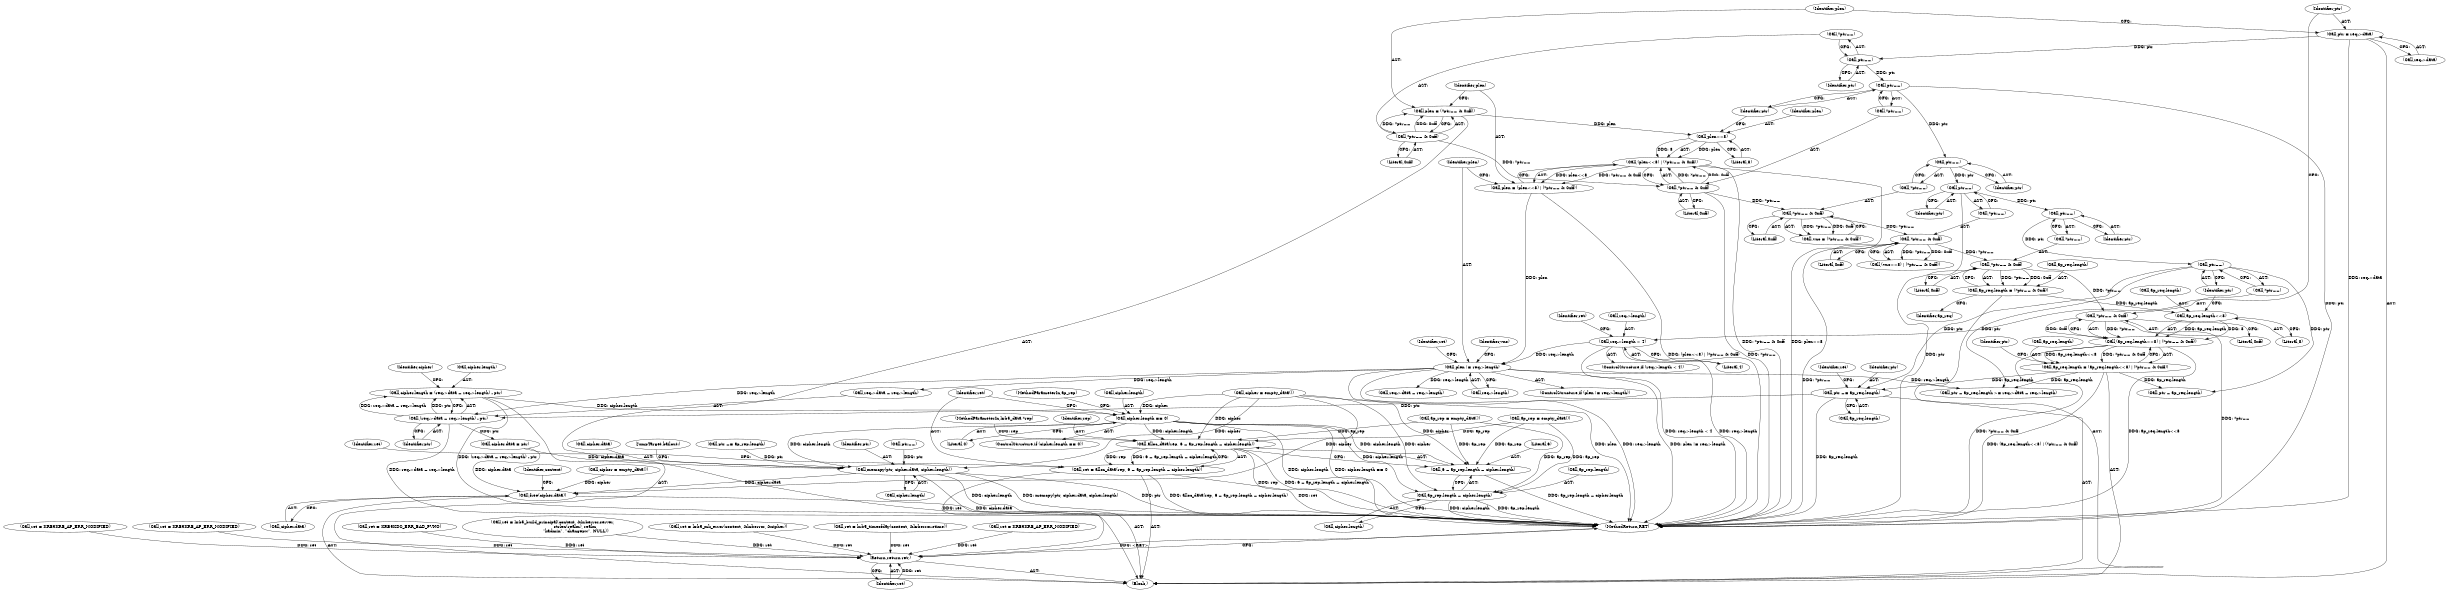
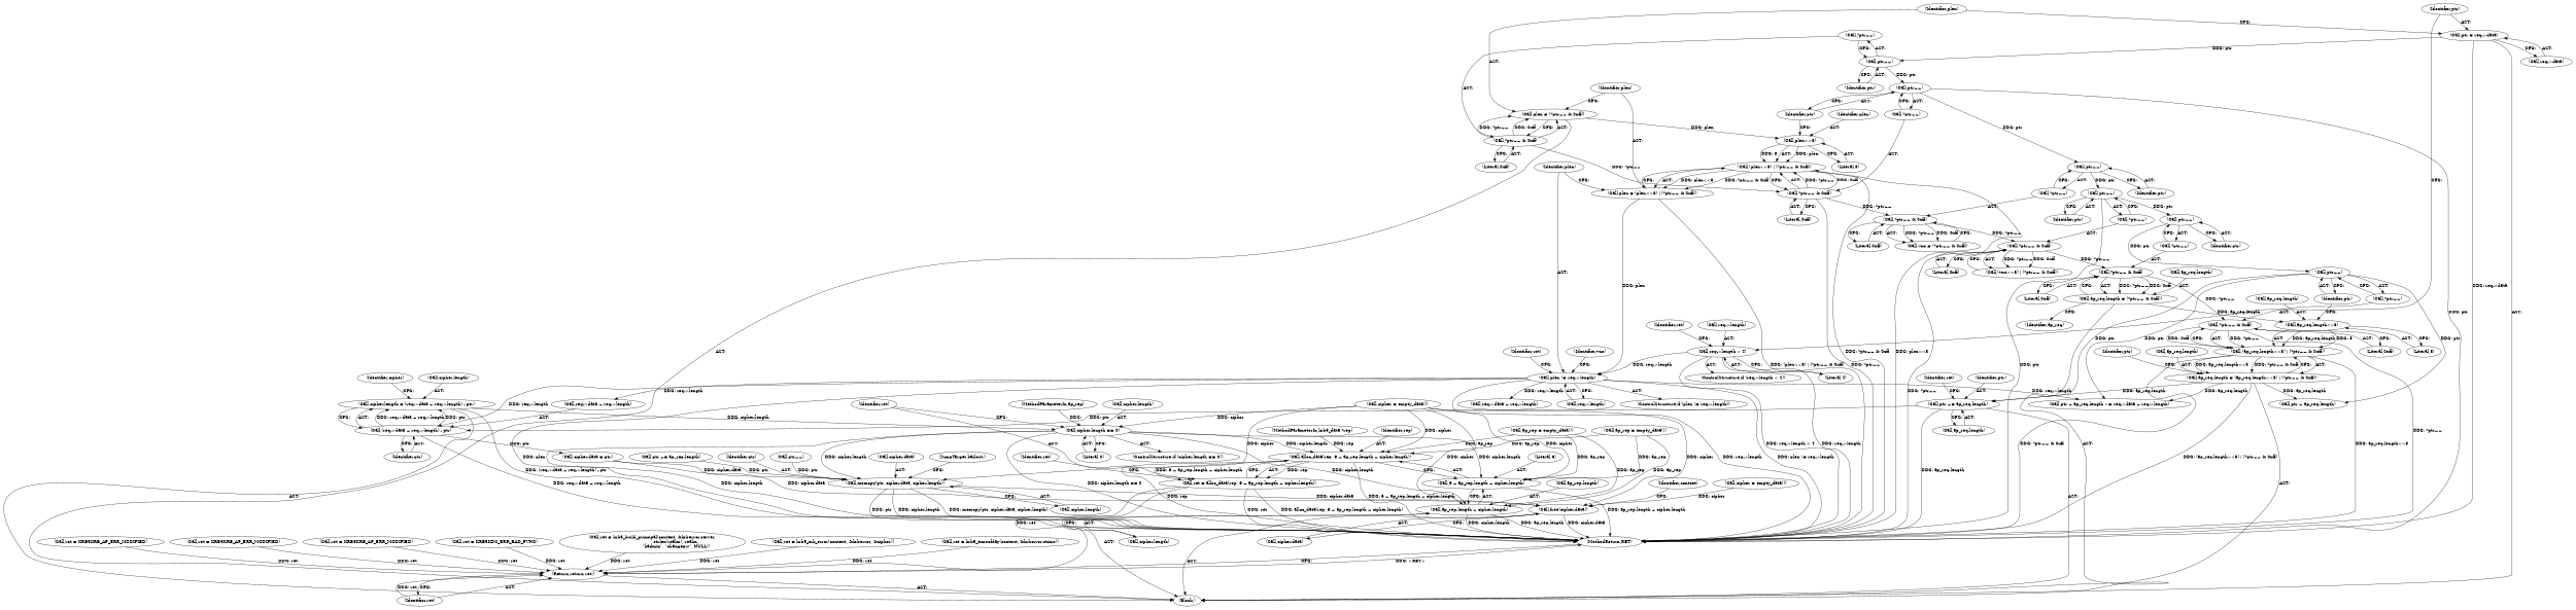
  digraph {
    n1 [label="(Call,cipher.length = (req->data + req->length) - ptr)"]
    n2 [label="(Call,(req->data + req->length) - ptr)"]
    n3 [label="(Call,cipher.length == 0)"]
    n4 [label="(Block,)"]
    n5 [label="(MethodReturn,RET)"]
    n6 [label="(Call,cipher.data = ptr)"]
    n7 [label="(Identifier,ptr)"]
    n8 [label="(Call,alloc_data(rep, 6 + ap_rep.length + cipher.length))"]
    n9 [label="(Call,6 + ap_rep.length + cipher.length)"]
    n10 [label="(Call,ap_rep.length + cipher.length)"]
    n11 [label="(Call,memcpy(ptr, cipher.data, cipher.length))"]
    n12 [label="(Literal,0)"]
    n13 [label="(ControlStructure,if (cipher.length == 0))"]
    n14 [label="(Return,return ret;)"]
    n15 [label="(Call,free(cipher.data))"]
    n16 [label="(Call,plen != req->length)"]
    n17 [label="(Call,ptr + ap_req.length >= req->data + req->length)"]
    n18 [label="(Call,req->data + req->length)"]
    n19 [label="(Call,req->data + req->length)"]
    n20 [label="(Call,req->length)"]
    n21 [label="(ControlStructure,if (plen != req->length))"]
    n22 [label="(Call,plen = (plen<<8) | (*ptr++ & 0xff))"]
    n23 [label="(Call,(plen<<8) | (*ptr++ & 0xff))"]
    n24 [label="(Call,*ptr++ & 0xff)"]
    n25 [label="(Call,*ptr++ & 0xff)"]
    n26 [label="(Literal,0xff)"]
    n27 [label="(Call,plen<<8)"]
    n28 [label="(Literal,8)"]
    n29 [label="(Call,plen = (*ptr++ & 0xff))"]
    n30 [label="(Call,*ptr++ & 0xff)"]
    n31 [label="(Literal,0xff)"]
    n32 [label="(Call,*ptr++ & 0xff)"]
    n33 [label="(Literal,0xff)"]
    n34 [label="(Call,vno = (*ptr++ & 0xff))"]
    n35 [label="(Call,req->length < 4)"]
    n36 [label="(Literal,4)"]
    n37 [label="(ControlStructure,if (req->length < 4))"]
    n38 [label="(Call,ptr += ap_req.length)"]
    n39 [label="(Call,ap_req.length)"]
    n40 [label="(Call,ap_req.length = (ap_req.length<<8) | (*ptr++ & 0xff))"]
    n41 [label="(Call,(ap_req.length<<8) | (*ptr++ & 0xff))"]
    n42 [label="(Call,ptr + ap_req.length)"]
    n43 [label="(Call,*ptr++ & 0xff)"]
    n44 [label="(Literal,0xff)"]
    n45 [label="(Call,ap_req.length<<8)"]
    n46 [label="(Literal,8)"]
    n47 [label="(Call,ap_req.length = (*ptr++ & 0xff))"]
    n48 [label="(Call,*ptr++ & 0xff)"]
    n49 [label="(Identifier,ap_req)"]
    n50 [label="(Literal,0xff)"]
    n51 [label="(Literal,0xff)"]
    n52 [label="(Call,(vno<<8) | (*ptr++ & 0xff))"]
    n53 [label="(Call,ptr++)"]
    n54 [label="(Call,*ptr++)"]
    n55 [label="(Identifier,ptr)"]
    n56 [label="(Call,ptr++)"]
    n57 [label="(Call,*ptr++)"]
    n58 [label="(Identifier,ptr)"]
    n59 [label="(Call,ptr++)"]
    n60 [label="(Call,*ptr++)"]
    n61 [label="(Identifier,ptr)"]
    n62 [label="(Call,ptr++)"]
    n63 [label="(Call,*ptr++)"]
    n64 [label="(Identifier,ptr)"]
    n65 [label="(Call,ptr++)"]
    n66 [label="(Identifier,ptr)"]
    n67 [label="(Call,*ptr++)"]
    n68 [label="(Call,ptr++)"]
    n69 [label="(Identifier,ptr)"]
    n70 [label="(Call,*ptr++)"]
    n71 [label="(Call,ptr = req->data)"]
    n72 [label="(Call,req->data)"]
    n73 [label="(Call,ret = alloc_data(rep, 6 + ap_rep.length + cipher.length))"]
    n74 [label="(Call,cipher.length)"]
    n75 [label="(Call,cipher.length)"]
    n76 [label="(Identifier,ret)"]
    n77 [label="(Call,cipher.data)"]
    n78 [label="(MethodParameterIn,krb5_data *rep)"]
    n79 [label="(Identifier,ret)"]
    n80 [label="(Call,ret = KRB5KRB_AP_ERR_MODIFIED)"]
    n81 [label="(Identifier,ptr)"]
    n82 [label="(Call,ap_req.length)"]
    n83 [label="(Identifier,ptr)"]
    n84 [label="(Call,ret = KRB5KDC_ERR_BAD_PVNO)"]
    n85 [label="(Identifier,plen)"]
    n86 [label="(Identifier,context)"]
    n87 [label="(Call,ptr++)"]
    n88 [label="(Identifier,cipher)"]
    n89 [label="(Call,ap_req.length)"]
    n90 [label="(Identifier,ptr)"]
    n91 [label="(Identifier,rep)"]
    n92 [label="(Call,cipher.data)"]
    n93 [label="(Call,ret = krb5_build_principal(context, &krberror.server,\n                                   strlen(realm), realm,\n                                   \"kadmin\", \"changepw\", NULL))"]
    n94 [label="(JumpTarget,bailout:)"]
    n95 [label="(Call,cipher.length)"]
    n96 [label="(Call,cipher = empty_data())"]
    n97 [label="(Call,ptr += ap_rep.length)"]
    n98 [label="(Call,ap_req.length)"]
    n99 [label="(Identifier,ret)"]
    n100 [label="(Call,ret = krb5_mk_error(context, &krberror, &cipher))"]
    n101 [label="(Identifier,plen)"]
    n102 [label="(Call,cipher = empty_data())"]
    n103 [label="(MethodParameterIn,ap_rep)"]
    n104 [label="(Identifier,ret)"]
    n105 [label="(Call,ap_rep = empty_data())"]
    n106 [label="(Call,ap_rep.length)"]
    n107 [label="(Identifier,plen)"]
    n108 [label="(Call,ap_rep = empty_data())"]
    n109 [label="(Call,ret = krb5_timeofday(context, &krberror.stime))"]
    n110 [label="(Identifier,ret)"]
    n111 [label="(Identifier,ptr)"]
    n112 [label="(Call,ret = KRB5KRB_AP_ERR_MODIFIED)"]
    n113 [label="(Call,cipher.length)"]
    n114 [label="(Literal,6)"]
    n115 [label="(Call,ret = KRB5KRB_AP_ERR_MODIFIED)"]
    n116 [label="(Identifier,vno)"]
    n117 [label="(Call,req->length)"]
    n118 [label="(Identifier,ret)"]
    n119 [label="(Identifier,plen)"]
    n1 -> n2 [label="CFG: "]
    n1 -> n3 [label="DDG: cipher.length"]
    n1 -> n4 [label="AST: "]
    n1 -> n5 [label="DDG: (req->data + req->length) - ptr"]
    n2 -> n1 [label="AST: "]
    n2 -> n1 [label="DDG: req->data + req->length"]
    n2 -> n1 [label="DDG: ptr"]
    n2 -> n5 [label="DDG: req->data + req->length"]
    n2 -> n6 [label="DDG: ptr"]
    n2 -> n7 [label="CFG: "]
    n3 -> n5 [label="DDG: cipher.length"]
    n3 -> n5 [label="DDG: cipher.length == 0"]
    n3 -> n8 [label="DDG: cipher.length"]
    n3 -> n9 [label="DDG: cipher.length"]
    n3 -> n10 [label="DDG: cipher.length"]
    n3 -> n11 [label="DDG: cipher.length"]
    n3 -> n12 [label="CFG: "]
    n3 -> n13 [label="AST: "]
    n5 -> n14 [label="CFG: "]
    n6 -> n11 [label="DDG: cipher.data"]
    n6 -> n15 [label="DDG: cipher.data"]
    n7 -> n2 [label="AST: "]
    n8 -> n5 [label="DDG: rep"]
    n8 -> n5 [label="DDG: 6 + ap_rep.length + cipher.length"]
    n8 -> n9 [label="CFG: "]
    n8 -> n73 [label="AST: "]
    n8 -> n73 [label="DDG: rep"]
    n8 -> n73 [label="DDG: 6 + ap_rep.length + cipher.length"]
    n9 -> n5 [label="DDG: ap_rep.length + cipher.length"]
    n9 -> n8 [label="AST: "]
    n9 -> n10 [label="CFG: "]
    n10 -> n5 [label="DDG: ap_rep.length"]
    n10 -> n5 [label="DDG: cipher.length"]
    n10 -> n9 [label="AST: "]
    n10 -> n74 [label="CFG: "]
-   n11 -> n4 [label="AST: "]
    n11 -> n5 [label="DDG: cipher.length"]
    n11 -> n5 [label="DDG: memcpy(ptr, cipher.data, cipher.length)"]
    n11 -> n5 [label="DDG: ptr"]
    n11 -> n15 [label="DDG: cipher.data"]
    n11 -> n75 [label="CFG: "]
    n12 -> n3 [label="AST: "]
    n14 -> n4 [label="AST: "]
    n14 -> n5 [label="DDG: <RET>"]
    n14 -> n76 [label="CFG: "]
    n15 -> n4 [label="AST: "]
    n15 -> n5 [label="DDG: cipher.data"]
    n15 -> n77 [label="CFG: "]
    n16 -> n2 [label="DDG: req->length"]
    n16 -> n5 [label="DDG: plen != req->length"]
    n16 -> n5 [label="DDG: plen"]
    n16 -> n5 [label="DDG: req->length"]
    n16 -> n17 [label="DDG: req->length"]
    n16 -> n18 [label="DDG: req->length"]
    n16 -> n19 [label="DDG: req->length"]
    n16 -> n20 [label="CFG: "]
    n16 -> n21 [label="AST: "]
    n18 -> n2 [label="AST: "]
    n20 -> n16 [label="AST: "]
    n22 -> n5 [label="DDG: (plen<<8) | (*ptr++ & 0xff)"]
    n22 -> n16 [label="DDG: plen"]
    n22 -> n23 [label="CFG: "]
    n23 -> n5 [label="DDG: *ptr++ & 0xff"]
    n23 -> n5 [label="DDG: plen<<8"]
    n23 -> n22 [label="AST: "]
    n23 -> n22 [label="DDG: plen<<8"]
    n23 -> n22 [label="DDG: *ptr++ & 0xff"]
    n23 -> n24 [label="CFG: "]
    n24 -> n5 [label="DDG: *ptr++"]
    n24 -> n23 [label="AST: "]
    n24 -> n23 [label="DDG: *ptr++"]
    n24 -> n23 [label="DDG: 0xff"]
    n24 -> n25 [label="DDG: *ptr++"]
    n24 -> n26 [label="CFG: "]
    n25 -> n32 [label="DDG: *ptr++"]
    n25 -> n33 [label="CFG: "]
    n25 -> n34 [label="AST: "]
    n25 -> n34 [label="DDG: *ptr++"]
    n25 -> n34 [label="DDG: 0xff"]
    n26 -> n24 [label="AST: "]
    n27 -> n23 [label="AST: "]
    n27 -> n23 [label="DDG: plen"]
    n27 -> n23 [label="DDG: 8"]
    n27 -> n28 [label="CFG: "]
    n28 -> n27 [label="AST: "]
    n29 -> n4 [label="AST: "]
    n29 -> n27 [label="DDG: plen"]
    n29 -> n30 [label="CFG: "]
    n30 -> n24 [label="DDG: *ptr++"]
    n30 -> n29 [label="AST: "]
    n30 -> n29 [label="DDG: *ptr++"]
    n30 -> n29 [label="DDG: 0xff"]
    n30 -> n31 [label="CFG: "]
    n31 -> n30 [label="AST: "]
    n32 -> n5 [label="DDG: *ptr++"]
    n32 -> n48 [label="DDG: *ptr++"]
    n32 -> n51 [label="CFG: "]
    n32 -> n52 [label="AST: "]
    n32 -> n52 [label="DDG: *ptr++"]
    n32 -> n52 [label="DDG: 0xff"]
    n33 -> n25 [label="AST: "]
    n34 -> n25 [label="CFG: "]
    n35 -> n5 [label="DDG: req->length < 4"]
    n35 -> n5 [label="DDG: req->length"]
    n35 -> n16 [label="DDG: req->length"]
    n35 -> n36 [label="CFG: "]
    n35 -> n37 [label="AST: "]
    n36 -> n35 [label="AST: "]
    n38 -> n2 [label="DDG: ptr"]
    n38 -> n4 [label="AST: "]
    n38 -> n5 [label="DDG: ap_req.length"]
    n38 -> n39 [label="CFG: "]
    n39 -> n38 [label="AST: "]
    n40 -> n4 [label="AST: "]
    n40 -> n5 [label="DDG: (ap_req.length<<8) | (*ptr++ & 0xff)"]
    n40 -> n17 [label="DDG: ap_req.length"]
    n40 -> n38 [label="DDG: ap_req.length"]
    n40 -> n41 [label="CFG: "]
    n40 -> n42 [label="DDG: ap_req.length"]
    n41 -> n5 [label="DDG: *ptr++ & 0xff"]
    n41 -> n5 [label="DDG: ap_req.length<<8"]
    n41 -> n40 [label="AST: "]
    n41 -> n40 [label="DDG: ap_req.length<<8"]
    n41 -> n40 [label="DDG: *ptr++ & 0xff"]
    n41 -> n43 [label="CFG: "]
    n43 -> n5 [label="DDG: *ptr++"]
    n43 -> n41 [label="AST: "]
    n43 -> n41 [label="DDG: *ptr++"]
    n43 -> n41 [label="DDG: 0xff"]
    n43 -> n44 [label="CFG: "]
    n44 -> n43 [label="AST: "]
    n45 -> n41 [label="AST: "]
    n45 -> n41 [label="DDG: ap_req.length"]
    n45 -> n41 [label="DDG: 8"]
    n45 -> n46 [label="CFG: "]
    n46 -> n45 [label="AST: "]
    n47 -> n4 [label="AST: "]
    n47 -> n45 [label="DDG: ap_req.length"]
    n47 -> n48 [label="CFG: "]
    n47 -> n49 [label="CFG: "]
    n48 -> n43 [label="DDG: *ptr++"]
    n48 -> n47 [label="AST: "]
    n48 -> n47 [label="DDG: *ptr++"]
    n48 -> n47 [label="DDG: 0xff"]
    n48 -> n50 [label="CFG: "]
    n50 -> n48 [label="AST: "]
    n51 -> n32 [label="AST: "]
    n52 -> n32 [label="CFG: "]
    n53 -> n17 [label="DDG: ptr"]
    n53 -> n38 [label="DDG: ptr"]
    n53 -> n42 [label="DDG: ptr"]
    n53 -> n54 [label="AST: "]
    n53 -> n55 [label="CFG: "]
    n54 -> n43 [label="AST: "]
    n54 -> n53 [label="CFG: "]
    n55 -> n45 [label="CFG: "]
    n55 -> n53 [label="AST: "]
    n56 -> n53 [label="DDG: ptr"]
    n56 -> n57 [label="AST: "]
    n56 -> n58 [label="CFG: "]
    n57 -> n48 [label="AST: "]
    n57 -> n56 [label="CFG: "]
    n58 -> n56 [label="AST: "]
    n59 -> n5 [label="DDG: ptr"]
    n59 -> n56 [label="DDG: ptr"]
    n59 -> n60 [label="AST: "]
    n59 -> n61 [label="CFG: "]
    n60 -> n32 [label="AST: "]
    n60 -> n59 [label="CFG: "]
    n61 -> n59 [label="AST: "]
    n62 -> n59 [label="DDG: ptr"]
    n62 -> n63 [label="AST: "]
    n62 -> n64 [label="CFG: "]
    n63 -> n25 [label="AST: "]
    n63 -> n62 [label="CFG: "]
    n64 -> n62 [label="AST: "]
    n65 -> n5 [label="DDG: ptr"]
    n65 -> n62 [label="DDG: ptr"]
    n65 -> n66 [label="CFG: "]
    n65 -> n67 [label="AST: "]
    n66 -> n27 [label="CFG: "]
    n66 -> n65 [label="AST: "]
    n67 -> n24 [label="AST: "]
    n67 -> n65 [label="CFG: "]
    n68 -> n65 [label="DDG: ptr"]
    n68 -> n69 [label="CFG: "]
    n68 -> n70 [label="AST: "]
    n69 -> n68 [label="AST: "]
    n70 -> n30 [label="AST: "]
    n70 -> n68 [label="CFG: "]
    n71 -> n4 [label="AST: "]
    n71 -> n5 [label="DDG: req->data"]
    n71 -> n68 [label="DDG: ptr"]
    n71 -> n72 [label="CFG: "]
    n72 -> n71 [label="AST: "]
    n73 -> n4 [label="AST: "]
    n73 -> n5 [label="DDG: alloc_data(rep, 6 + ap_rep.length + cipher.length)"]
    n73 -> n5 [label="DDG: ret"]
    n73 -> n8 [label="CFG: "]
    n73 -> n14 [label="DDG: ret"]
    n74 -> n10 [label="AST: "]
    n75 -> n11 [label="AST: "]
    n76 -> n14 [label="AST: "]
    n76 -> n14 [label="DDG: ret"]
    n77 -> n15 [label="AST: "]
    n78 -> n8 [label="DDG: rep"]
    n79 -> n16 [label="CFG: "]
    n80 -> n14 [label="DDG: ret"]
    n81 -> n35 [label="CFG: "]
    n81 -> n71 [label="AST: "]
    n82 -> n47 [label="AST: "]
    n83 -> n40 [label="CFG: "]
    n84 -> n14 [label="DDG: ret"]
    n85 -> n27 [label="AST: "]
    n86 -> n15 [label="CFG: "]
    n87 -> n11 [label="DDG: ptr"]
    n88 -> n1 [label="CFG: "]
    n89 -> n45 [label="AST: "]
    n90 -> n38 [label="AST: "]
    n91 -> n8 [label="AST: "]
    n92 -> n11 [label="AST: "]
    n93 -> n14 [label="DDG: ret"]
    n94 -> n11 [label="CFG: "]
    n95 -> n1 [label="AST: "]
    n96 -> n3 [label="DDG: cipher"]
    n96 -> n8 [label="DDG: cipher"]
    n96 -> n9 [label="DDG: cipher"]
    n96 -> n10 [label="DDG: cipher"]
    n96 -> n11 [label="DDG: cipher"]
    n96 -> n15 [label="DDG: cipher"]
    n97 -> n11 [label="DDG: ptr"]
    n98 -> n40 [label="AST: "]
    n99 -> n73 [label="CFG: "]
    n100 -> n14 [label="DDG: ret"]
    n101 -> n16 [label="AST: "]
    n101 -> n22 [label="CFG: "]
    n102 -> n15 [label="DDG: cipher"]
-   n103 -> n3 [label="CFG: "]
+   n103 -> n3 [label="DDG: "]
    n104 -> n35 [label="CFG: "]
    n105 -> n8 [label="DDG: ap_rep"]
    n105 -> n9 [label="DDG: ap_rep"]
    n105 -> n10 [label="DDG: ap_rep"]
    n106 -> n10 [label="AST: "]
    n107 -> n29 [label="AST: "]
    n107 -> n71 [label="CFG: "]
    n108 -> n8 [label="DDG: ap_rep"]
    n108 -> n9 [label="DDG: ap_rep"]
    n108 -> n10 [label="DDG: ap_rep"]
    n109 -> n14 [label="DDG: ret"]
    n110 -> n38 [label="CFG: "]
    n111 -> n11 [label="AST: "]
    n112 -> n14 [label="DDG: ret"]
    n113 -> n3 [label="AST: "]
    n114 -> n9 [label="AST: "]
    n115 -> n14 [label="DDG: ret"]
    n116 -> n16 [label="CFG: "]
    n117 -> n35 [label="AST: "]
    n118 -> n3 [label="CFG: "]
    n118 -> n73 [label="AST: "]
    n119 -> n22 [label="AST: "]
    n119 -> n29 [label="CFG: "]
  }
